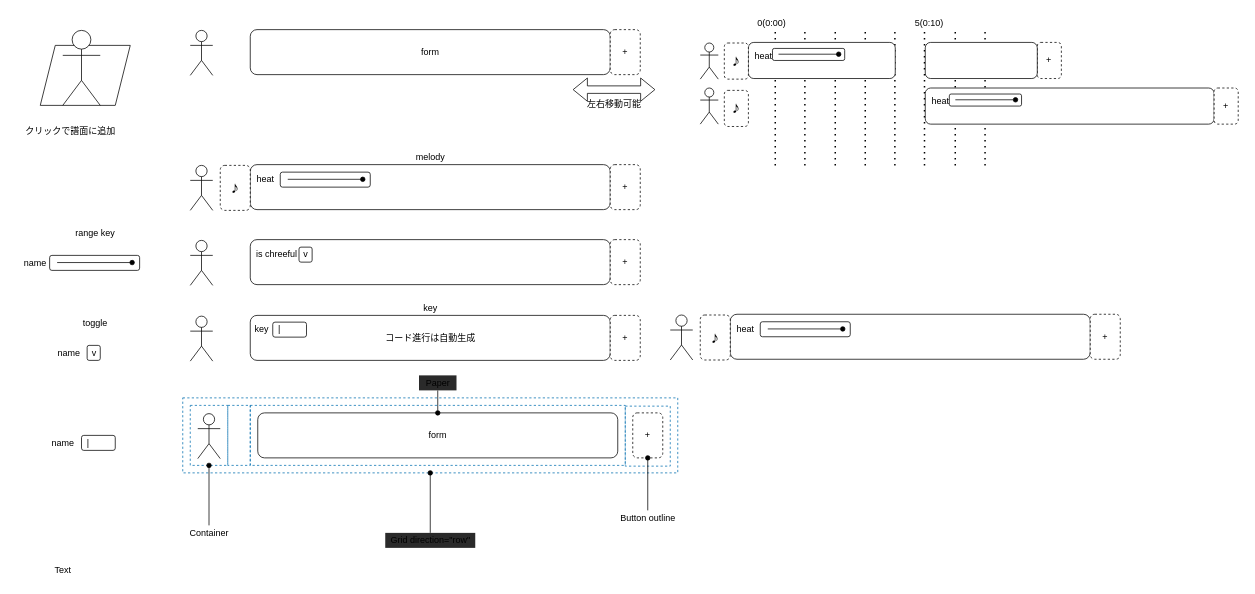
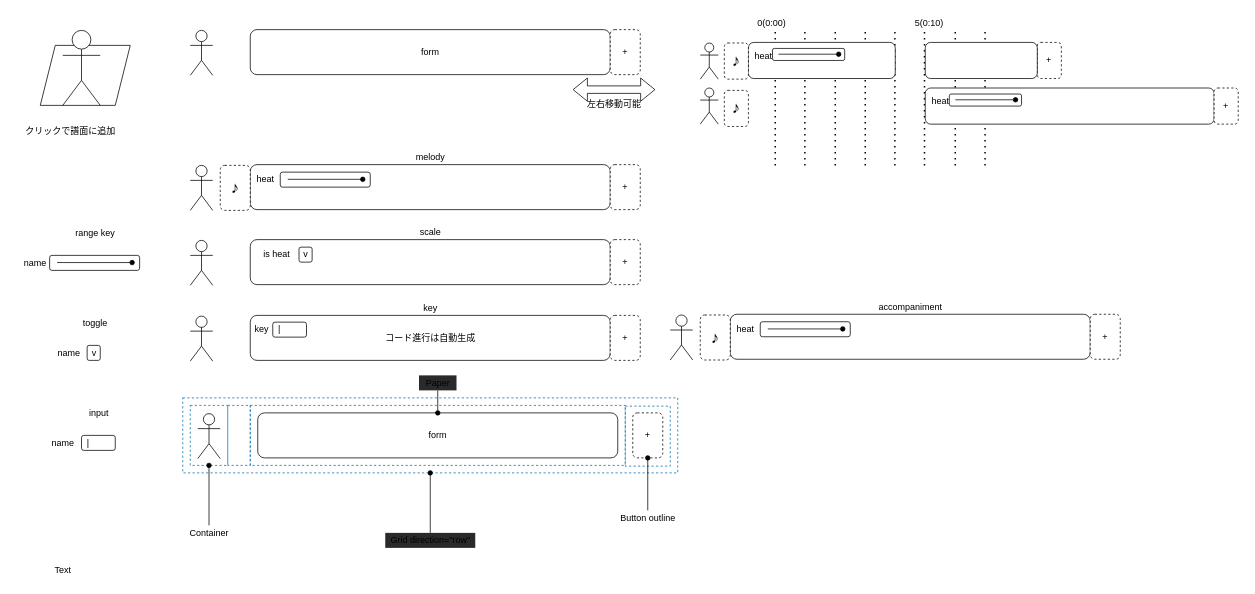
  <mxCell id="0" />
  <mxCell id="1" parent="0" />
  <mxCell id="2" value="" style="rounded=0;whiteSpace=wrap;html=1;dashed=1;sketch=0;strokeColor=#006EAF;fontColor=#ffffff;fillColor=none;" vertex="1" parent="1"><mxGeometry x="833" y="541" width="60" height="80" as="geometry" /></mxCell>
  <mxCell id="3" value="" style="rounded=0;whiteSpace=wrap;html=1;dashed=1;sketch=0;strokeColor=#006EAF;fontColor=#ffffff;fillColor=none;" vertex="1" parent="1"><mxGeometry x="333" y="540" width="500" height="80" as="geometry" /></mxCell>
  <mxCell id="4" value="" style="rounded=0;whiteSpace=wrap;html=1;dashed=1;sketch=0;strokeColor=#006EAF;fontColor=#ffffff;fillColor=none;" vertex="1" parent="1"><mxGeometry x="243" y="530" width="660" height="100" as="geometry" /></mxCell>
  <mxCell id="5" value="" style="rounded=1;whiteSpace=wrap;html=1;sketch=0;" vertex="1" parent="1"><mxGeometry x="65.5" y="340" width="120" height="20" as="geometry" /></mxCell>
  <mxCell id="6" value="" style="shape=parallelogram;perimeter=parallelogramPerimeter;whiteSpace=wrap;html=1;fixedSize=1;rounded=0;sketch=0;" vertex="1" parent="1"><mxGeometry x="53" y="60" width="120" height="80" as="geometry" /></mxCell>
  <mxCell id="7" value="" style="shape=umlActor;verticalLabelPosition=bottom;verticalAlign=top;html=1;outlineConnect=0;rounded=0;sketch=0;" vertex="1" parent="1"><mxGeometry x="253" y="40" width="30" height="60" as="geometry" /></mxCell>
  <mxCell id="8" value="クリックで譜面に追加" style="text;html=1;align=center;verticalAlign=middle;resizable=0;points=[];autosize=1;" vertex="1" parent="1"><mxGeometry x="23" y="165" width="140" height="20" as="geometry" /></mxCell>
  <mxCell id="9" value="form" style="rounded=1;whiteSpace=wrap;html=1;sketch=0;" vertex="1" parent="1"><mxGeometry x="333" y="39" width="480" height="60" as="geometry" /></mxCell>
  <mxCell id="10" value="" style="shape=umlActor;verticalLabelPosition=bottom;verticalAlign=top;html=1;outlineConnect=0;rounded=0;sketch=0;" vertex="1" parent="1"><mxGeometry x="83" y="40" width="50" height="100" as="geometry" /></mxCell>
  <mxCell id="11" value="" style="shape=flexArrow;endArrow=classic;startArrow=classic;html=1;strokeWidth=1;" edge="1" parent="1"><mxGeometry width="50" height="50" relative="1" as="geometry"><mxPoint x="763" y="119" as="sourcePoint" /><mxPoint x="873" y="119" as="targetPoint" /></mxGeometry></mxCell>
  <mxCell id="12" value="左右移動可能" style="text;html=1;align=center;verticalAlign=middle;resizable=0;points=[];autosize=1;" vertex="1" parent="1"><mxGeometry x="773" y="129" width="90" height="20" as="geometry" /></mxCell>
  <mxCell id="13" value="" style="shape=umlActor;verticalLabelPosition=bottom;verticalAlign=top;html=1;outlineConnect=0;rounded=0;sketch=0;" vertex="1" parent="1"><mxGeometry x="253" y="220" width="30" height="60" as="geometry" /></mxCell>
  <mxCell id="14" value="" style="rounded=1;whiteSpace=wrap;html=1;sketch=0;" vertex="1" parent="1"><mxGeometry x="333" y="219" width="480" height="60" as="geometry" /></mxCell>
  <mxCell id="15" value="melody" style="text;html=1;align=center;verticalAlign=middle;resizable=0;points=[];autosize=1;" vertex="1" parent="1"><mxGeometry x="548" y="199" width="50" height="20" as="geometry" /></mxCell>
  <mxCell id="16" value="" style="endArrow=oval;html=1;strokeWidth=1;endFill=1;startArrow=none;startFill=0;entryX=0.6;entryY=0.479;entryDx=0;entryDy=0;entryPerimeter=0;" edge="1" parent="1"><mxGeometry width="50" height="50" relative="1" as="geometry"><mxPoint x="75.5" y="349.58" as="sourcePoint" /><mxPoint x="175.5" y="349.58" as="targetPoint" /></mxGeometry></mxCell>
  <mxCell id="17" value="range key" style="text;html=1;align=center;verticalAlign=middle;resizable=0;points=[];autosize=1;" vertex="1" parent="1"><mxGeometry x="85.5" y="300" width="80" height="20" as="geometry" /></mxCell>
  <mxCell id="18" value="name" style="text;html=1;align=center;verticalAlign=middle;resizable=0;points=[];autosize=1;" vertex="1" parent="1"><mxGeometry x="20.5" y="340" width="50" height="20" as="geometry" /></mxCell>
  <mxCell id="19" value="" style="rounded=1;whiteSpace=wrap;html=1;sketch=0;" vertex="1" parent="1"><mxGeometry x="373" y="229" width="120" height="20" as="geometry" /></mxCell>
  <mxCell id="20" value="" style="endArrow=oval;html=1;strokeWidth=1;endFill=1;startArrow=none;startFill=0;entryX=0.6;entryY=0.479;entryDx=0;entryDy=0;entryPerimeter=0;" edge="1" parent="1"><mxGeometry width="50" height="50" relative="1" as="geometry"><mxPoint x="383" y="238.58" as="sourcePoint" /><mxPoint x="483" y="238.58" as="targetPoint" /></mxGeometry></mxCell>
  <mxCell id="21" value="heat" style="text;html=1;align=center;verticalAlign=middle;resizable=0;points=[];autosize=1;" vertex="1" parent="1"><mxGeometry x="333" y="229" width="40" height="20" as="geometry" /></mxCell>
  <mxCell id="22" value="" style="shape=umlActor;verticalLabelPosition=bottom;verticalAlign=top;html=1;outlineConnect=0;rounded=0;sketch=0;" vertex="1" parent="1"><mxGeometry x="253" y="320" width="30" height="60" as="geometry" /></mxCell>
  <mxCell id="23" value="" style="rounded=1;whiteSpace=wrap;html=1;sketch=0;" vertex="1" parent="1"><mxGeometry x="333" y="319" width="480" height="60" as="geometry" /></mxCell>
+ <mxCell id="24" value="scale" style="text;html=1;align=center;verticalAlign=middle;resizable=0;points=[];autosize=1;" vertex="1" parent="1"><mxGeometry x="553" y="299" width="40" height="20" as="geometry" /></mxCell>
  <mxCell id="25" value="+" style="rounded=1;whiteSpace=wrap;html=1;sketch=0;dashed=1;" vertex="1" parent="1"><mxGeometry x="813" y="319" width="40" height="60" as="geometry" /></mxCell>
  <mxCell id="26" value="+" style="rounded=1;whiteSpace=wrap;html=1;sketch=0;dashed=1;" vertex="1" parent="1"><mxGeometry x="813" y="219" width="40" height="60" as="geometry" /></mxCell>
  <mxCell id="27" value="+" style="rounded=1;whiteSpace=wrap;html=1;sketch=0;dashed=1;" vertex="1" parent="1"><mxGeometry x="813" y="39" width="40" height="60" as="geometry" /></mxCell>
  <mxCell id="28" value="v" style="rounded=1;whiteSpace=wrap;html=1;sketch=0;" vertex="1" parent="1"><mxGeometry x="115.5" y="460" width="17.5" height="20" as="geometry" /></mxCell>
  <mxCell id="29" value="toggle" style="text;html=1;align=center;verticalAlign=middle;resizable=0;points=[];autosize=1;" vertex="1" parent="1"><mxGeometry x="100.5" y="420" width="50" height="20" as="geometry" /></mxCell>
  <mxCell id="30" value="name" style="text;html=1;align=center;verticalAlign=middle;resizable=0;points=[];autosize=1;" vertex="1" parent="1"><mxGeometry x="65.5" y="460" width="50" height="20" as="geometry" /></mxCell>
  <mxCell id="31" value="v" style="rounded=1;whiteSpace=wrap;html=1;sketch=0;" vertex="1" parent="1"><mxGeometry x="398" y="329" width="17.5" height="20" as="geometry" /></mxCell>
- <mxCell id="32" value="is chreeful" style="text;html=1;align=center;verticalAlign=middle;resizable=0;points=[];autosize=1;" vertex="1" parent="1"><mxGeometry x="333" y="329" width="70" height="20" as="geometry" /></mxCell>
+ <mxCell id="32" value="is heat" style="text;html=1;align=center;verticalAlign=middle;resizable=0;points=[];autosize=1;" vertex="1" parent="1"><mxGeometry x="333" y="329" width="70" height="20" as="geometry" /></mxCell>
  <mxCell id="33" value="" style="shape=umlActor;verticalLabelPosition=bottom;verticalAlign=top;html=1;outlineConnect=0;rounded=0;sketch=0;" vertex="1" parent="1"><mxGeometry x="253" y="421" width="30" height="60" as="geometry" /></mxCell>
  <mxCell id="34" value="" style="rounded=1;whiteSpace=wrap;html=1;sketch=0;" vertex="1" parent="1"><mxGeometry x="333" y="420" width="480" height="60" as="geometry" /></mxCell>
  <mxCell id="35" value="key" style="text;html=1;align=center;verticalAlign=middle;resizable=0;points=[];autosize=1;" vertex="1" parent="1"><mxGeometry x="558" y="400" width="30" height="20" as="geometry" /></mxCell>
  <mxCell id="36" value="+" style="rounded=1;whiteSpace=wrap;html=1;sketch=0;dashed=1;" vertex="1" parent="1"><mxGeometry x="813" y="420" width="40" height="60" as="geometry" /></mxCell>
  <mxCell id="37" value="|&amp;nbsp; &amp;nbsp; &amp;nbsp; &amp;nbsp;&amp;nbsp;" style="rounded=1;whiteSpace=wrap;html=1;sketch=0;" vertex="1" parent="1"><mxGeometry x="108" y="580" width="45" height="20" as="geometry" /></mxCell>
+ <mxCell id="38" value="input" style="text;html=1;align=center;verticalAlign=middle;resizable=0;points=[];autosize=1;" vertex="1" parent="1"><mxGeometry x="110.5" y="540" width="40" height="20" as="geometry" /></mxCell>
  <mxCell id="39" value="name" style="text;html=1;align=center;verticalAlign=middle;resizable=0;points=[];autosize=1;" vertex="1" parent="1"><mxGeometry x="58" y="580" width="50" height="20" as="geometry" /></mxCell>
  <mxCell id="40" value="|&amp;nbsp; &amp;nbsp; &amp;nbsp; &amp;nbsp;&amp;nbsp;" style="rounded=1;whiteSpace=wrap;html=1;sketch=0;" vertex="1" parent="1"><mxGeometry x="363" y="429" width="45" height="20" as="geometry" /></mxCell>
  <mxCell id="41" value="key" style="text;html=1;align=center;verticalAlign=middle;resizable=0;points=[];autosize=1;" vertex="1" parent="1"><mxGeometry x="333" y="429" width="30" height="20" as="geometry" /></mxCell>
  <mxCell id="42" value="&lt;font style=&quot;font-size: 22px&quot;&gt;♪&lt;/font&gt;" style="rounded=1;whiteSpace=wrap;html=1;sketch=0;dashed=1;" vertex="1" parent="1"><mxGeometry x="293" y="220" width="40" height="60" as="geometry" /></mxCell>
  <mxCell id="43" value="" style="shape=umlActor;verticalLabelPosition=bottom;verticalAlign=top;html=1;outlineConnect=0;rounded=0;sketch=0;" vertex="1" parent="1"><mxGeometry x="263" y="551" width="30" height="60" as="geometry" /></mxCell>
  <mxCell id="44" value="form" style="rounded=1;whiteSpace=wrap;html=1;sketch=0;" vertex="1" parent="1"><mxGeometry x="343" y="550" width="480" height="60" as="geometry" /></mxCell>
  <mxCell id="45" value="+" style="rounded=1;whiteSpace=wrap;html=1;sketch=0;dashed=1;" vertex="1" parent="1"><mxGeometry x="843" y="550" width="40" height="60" as="geometry" /></mxCell>
  <mxCell id="46" value="" style="rounded=0;whiteSpace=wrap;html=1;dashed=1;sketch=0;strokeColor=#006EAF;fontColor=#ffffff;fillColor=none;" vertex="1" parent="1"><mxGeometry x="253" y="540" width="50" height="80" as="geometry" /></mxCell>
  <mxCell id="47" value="" style="rounded=0;whiteSpace=wrap;html=1;dashed=1;sketch=0;strokeColor=#006EAF;fontColor=#ffffff;fillColor=none;" vertex="1" parent="1"><mxGeometry x="303" y="540" width="30" height="80" as="geometry" /></mxCell>
  <mxCell id="48" style="edgeStyle=none;rounded=1;sketch=0;orthogonalLoop=1;jettySize=auto;html=1;startArrow=none;startFill=0;endArrow=oval;endFill=1;strokeWidth=1;" edge="1" parent="1" source="49" target="4"><mxGeometry relative="1" as="geometry" /></mxCell>
  <mxCell id="49" value="Grid direction=&quot;row&quot;" style="text;html=1;align=center;verticalAlign=middle;resizable=0;points=[];autosize=1;fillColor=#2a2a2a;" vertex="1" parent="1"><mxGeometry x="513" y="710" width="120" height="20" as="geometry" /></mxCell>
  <mxCell id="50" style="edgeStyle=none;rounded=1;sketch=0;orthogonalLoop=1;jettySize=auto;html=1;startArrow=none;startFill=0;endArrow=oval;endFill=1;strokeWidth=1;" edge="1" parent="1" source="51" target="46"><mxGeometry relative="1" as="geometry" /></mxCell>
  <mxCell id="51" value="Container" style="text;html=1;align=center;verticalAlign=middle;resizable=0;points=[];autosize=1;" vertex="1" parent="1"><mxGeometry x="243" y="700" width="70" height="20" as="geometry" /></mxCell>
  <mxCell id="52" style="edgeStyle=none;rounded=1;sketch=0;orthogonalLoop=1;jettySize=auto;html=1;startArrow=none;startFill=0;endArrow=oval;endFill=1;strokeWidth=1;" edge="1" parent="1" source="53" target="44"><mxGeometry relative="1" as="geometry" /></mxCell>
  <mxCell id="53" value="Paper" style="text;html=1;align=center;verticalAlign=middle;resizable=0;points=[];autosize=1;fillColor=#2a2a2a;" vertex="1" parent="1"><mxGeometry x="558" y="500" width="50" height="20" as="geometry" /></mxCell>
  <mxCell id="54" style="edgeStyle=none;rounded=1;sketch=0;orthogonalLoop=1;jettySize=auto;html=1;startArrow=none;startFill=0;endArrow=oval;endFill=1;strokeWidth=1;" edge="1" parent="1" source="55" target="45"><mxGeometry relative="1" as="geometry"><mxPoint x="873" y="670" as="targetPoint" /></mxGeometry></mxCell>
  <mxCell id="55" value="Button outline" style="text;html=1;align=center;verticalAlign=middle;resizable=0;points=[];autosize=1;" vertex="1" parent="1"><mxGeometry x="818" y="680" width="90" height="20" as="geometry" /></mxCell>
  <mxCell id="56" value="" style="endArrow=none;dashed=1;html=1;dashPattern=1 3;strokeWidth=2;" edge="1" parent="1"><mxGeometry width="50" height="50" relative="1" as="geometry"><mxPoint x="1033" y="220" as="sourcePoint" /><mxPoint x="1033" y="40" as="targetPoint" /></mxGeometry></mxCell>
  <mxCell id="57" value="" style="endArrow=none;dashed=1;html=1;dashPattern=1 3;strokeWidth=2;" edge="1" parent="1"><mxGeometry width="50" height="50" relative="1" as="geometry"><mxPoint x="1072.5" y="220" as="sourcePoint" /><mxPoint x="1072.5" y="40" as="targetPoint" /></mxGeometry></mxCell>
  <mxCell id="58" value="" style="endArrow=none;dashed=1;html=1;dashPattern=1 3;strokeWidth=2;" edge="1" parent="1"><mxGeometry width="50" height="50" relative="1" as="geometry"><mxPoint x="1113" y="220" as="sourcePoint" /><mxPoint x="1113" y="40" as="targetPoint" /></mxGeometry></mxCell>
  <mxCell id="59" value="" style="endArrow=none;dashed=1;html=1;dashPattern=1 3;strokeWidth=2;" edge="1" parent="1"><mxGeometry width="50" height="50" relative="1" as="geometry"><mxPoint x="1153" y="220" as="sourcePoint" /><mxPoint x="1153" y="40" as="targetPoint" /></mxGeometry></mxCell>
  <mxCell id="60" value="" style="endArrow=none;dashed=1;html=1;dashPattern=1 3;strokeWidth=2;" edge="1" parent="1"><mxGeometry width="50" height="50" relative="1" as="geometry"><mxPoint x="1192.5" y="220" as="sourcePoint" /><mxPoint x="1192.5" y="40" as="targetPoint" /></mxGeometry></mxCell>
  <mxCell id="61" value="" style="endArrow=none;dashed=1;html=1;dashPattern=1 3;strokeWidth=2;" edge="1" parent="1"><mxGeometry width="50" height="50" relative="1" as="geometry"><mxPoint x="1232" y="220" as="sourcePoint" /><mxPoint x="1232" y="40" as="targetPoint" /></mxGeometry></mxCell>
  <mxCell id="62" value="" style="endArrow=none;dashed=1;html=1;dashPattern=1 3;strokeWidth=2;" edge="1" parent="1"><mxGeometry width="50" height="50" relative="1" as="geometry"><mxPoint x="1273" y="220" as="sourcePoint" /><mxPoint x="1273" y="40" as="targetPoint" /></mxGeometry></mxCell>
  <mxCell id="63" value="" style="endArrow=none;dashed=1;html=1;dashPattern=1 3;strokeWidth=2;" edge="1" parent="1"><mxGeometry width="50" height="50" relative="1" as="geometry"><mxPoint x="1312.74" y="220" as="sourcePoint" /><mxPoint x="1312.74" y="40" as="targetPoint" /></mxGeometry></mxCell>
  <mxCell id="64" value="" style="group" vertex="1" connectable="0" parent="1"><mxGeometry x="933" y="40" width="481.48" height="65" as="geometry" /></mxCell>
  <mxCell id="65" value="" style="shape=umlActor;verticalLabelPosition=bottom;verticalAlign=top;html=1;outlineConnect=0;rounded=0;sketch=0;" vertex="1" parent="64"><mxGeometry y="16.852" width="24.074" height="48.148" as="geometry" /></mxCell>
  <mxCell id="66" value="" style="rounded=1;whiteSpace=wrap;html=1;sketch=0;" vertex="1" parent="64"><mxGeometry x="64.2" y="16.05" width="195.8" height="48.15" as="geometry" /></mxCell>
  <mxCell id="67" value="" style="rounded=1;whiteSpace=wrap;html=1;sketch=0;" vertex="1" parent="64"><mxGeometry x="96.296" y="24.074" width="96.296" height="16.049" as="geometry" /></mxCell>
  <mxCell id="68" value="" style="endArrow=oval;html=1;strokeWidth=1;endFill=1;startArrow=none;startFill=0;entryX=0.6;entryY=0.479;entryDx=0;entryDy=0;entryPerimeter=0;" edge="1" parent="64"><mxGeometry width="50" height="50" relative="1" as="geometry"><mxPoint x="104.321" y="31.762" as="sourcePoint" /><mxPoint x="184.567" y="31.762" as="targetPoint" /></mxGeometry></mxCell>
  <mxCell id="69" value="heat" style="text;html=1;align=center;verticalAlign=middle;resizable=0;points=[];autosize=1;" vertex="1" parent="64"><mxGeometry x="64.197" y="24.074" width="40" height="20" as="geometry" /></mxCell>
  <mxCell id="70" value="+" style="rounded=1;whiteSpace=wrap;html=1;sketch=0;dashed=1;" vertex="1" parent="64"><mxGeometry x="449.381" y="16.049" width="32.099" height="48.148" as="geometry" /></mxCell>
  <mxCell id="71" value="&lt;font style=&quot;font-size: 22px&quot;&gt;♪&lt;/font&gt;" style="rounded=1;whiteSpace=wrap;html=1;sketch=0;dashed=1;" vertex="1" parent="64"><mxGeometry x="32.099" y="16.852" width="32.099" height="48.148" as="geometry" /></mxCell>
  <mxCell id="72" value="" style="rounded=1;whiteSpace=wrap;html=1;sketch=0;" vertex="1" parent="64"><mxGeometry x="300" y="16.05" width="149.38" height="48.15" as="geometry" /></mxCell>
  <mxCell id="73" value="" style="shape=umlActor;verticalLabelPosition=bottom;verticalAlign=top;html=1;outlineConnect=0;rounded=0;sketch=0;" vertex="1" parent="1"><mxGeometry x="933" y="116.852" width="24.074" height="48.148" as="geometry" /></mxCell>
  <mxCell id="74" value="" style="rounded=1;whiteSpace=wrap;html=1;sketch=0;" vertex="1" parent="1"><mxGeometry x="1232.997" y="116.849" width="385.184" height="48.148" as="geometry" /></mxCell>
  <mxCell id="75" value="" style="rounded=1;whiteSpace=wrap;html=1;sketch=0;" vertex="1" parent="1"><mxGeometry x="1265.096" y="124.874" width="96.296" height="16.049" as="geometry" /></mxCell>
  <mxCell id="76" value="" style="endArrow=oval;html=1;strokeWidth=1;endFill=1;startArrow=none;startFill=0;entryX=0.6;entryY=0.479;entryDx=0;entryDy=0;entryPerimeter=0;" edge="1" parent="1"><mxGeometry x="1155.8" y="120.8" width="50" height="50" as="geometry"><mxPoint x="1273.121" y="132.562" as="sourcePoint" /><mxPoint x="1353.367" y="132.562" as="targetPoint" /></mxGeometry></mxCell>
  <mxCell id="77" value="heat" style="text;html=1;align=center;verticalAlign=middle;resizable=0;points=[];autosize=1;" vertex="1" parent="1"><mxGeometry x="1232.997" y="124.874" width="40" height="20" as="geometry" /></mxCell>
  <mxCell id="78" value="+" style="rounded=1;whiteSpace=wrap;html=1;sketch=0;dashed=1;" vertex="1" parent="1"><mxGeometry x="1618.181" y="116.849" width="32.099" height="48.148" as="geometry" /></mxCell>
  <mxCell id="79" value="5(0:10)" style="text;html=1;align=center;verticalAlign=middle;resizable=0;points=[];autosize=1;" vertex="1" parent="1"><mxGeometry x="1213" y="20" width="50" height="20" as="geometry" /></mxCell>
  <mxCell id="80" value="0(0:00)" style="text;html=1;align=center;verticalAlign=middle;resizable=0;points=[];autosize=1;" vertex="1" parent="1"><mxGeometry x="1003" y="20" width="50" height="20" as="geometry" /></mxCell>
  <mxCell id="81" value="&lt;font style=&quot;font-size: 22px&quot;&gt;♪&lt;/font&gt;" style="rounded=1;whiteSpace=wrap;html=1;sketch=0;dashed=1;" vertex="1" parent="1"><mxGeometry x="965.099" y="120.002" width="32.099" height="48.148" as="geometry" /></mxCell>
  <mxCell id="82" value="" style="shape=umlActor;verticalLabelPosition=bottom;verticalAlign=top;html=1;outlineConnect=0;rounded=0;sketch=0;" vertex="1" parent="1"><mxGeometry x="893" y="419.5" width="30" height="60" as="geometry" /></mxCell>
  <mxCell id="83" value="" style="rounded=1;whiteSpace=wrap;html=1;sketch=0;" vertex="1" parent="1"><mxGeometry x="973" y="418.5" width="480" height="60" as="geometry" /></mxCell>
+ <mxCell id="84" value="accompaniment" style="text;html=1;align=center;verticalAlign=middle;resizable=0;points=[];autosize=1;" vertex="1" parent="1"><mxGeometry x="1163" y="398.5" width="100" height="20" as="geometry" /></mxCell>
  <mxCell id="85" value="" style="rounded=1;whiteSpace=wrap;html=1;sketch=0;" vertex="1" parent="1"><mxGeometry x="1013" y="428.5" width="120" height="20" as="geometry" /></mxCell>
  <mxCell id="86" value="" style="endArrow=oval;html=1;strokeWidth=1;endFill=1;startArrow=none;startFill=0;entryX=0.6;entryY=0.479;entryDx=0;entryDy=0;entryPerimeter=0;" edge="1" parent="1"><mxGeometry width="50" height="50" relative="1" as="geometry"><mxPoint x="1023" y="438.08" as="sourcePoint" /><mxPoint x="1123" y="438.08" as="targetPoint" /></mxGeometry></mxCell>
  <mxCell id="87" value="heat" style="text;html=1;align=center;verticalAlign=middle;resizable=0;points=[];autosize=1;" vertex="1" parent="1"><mxGeometry x="973" y="428.5" width="40" height="20" as="geometry" /></mxCell>
  <mxCell id="88" value="+" style="rounded=1;whiteSpace=wrap;html=1;sketch=0;dashed=1;" vertex="1" parent="1"><mxGeometry x="1453" y="418.5" width="40" height="60" as="geometry" /></mxCell>
  <mxCell id="89" value="&lt;font style=&quot;font-size: 22px&quot;&gt;♪&lt;/font&gt;" style="rounded=1;whiteSpace=wrap;html=1;sketch=0;dashed=1;" vertex="1" parent="1"><mxGeometry x="933" y="419.5" width="40" height="60" as="geometry" /></mxCell>
  <mxCell id="90" value="コード進行は自動生成" style="text;html=1;align=center;verticalAlign=middle;resizable=0;points=[];autosize=1;" vertex="1" parent="1"><mxGeometry x="503" y="441" width="140" height="20" as="geometry" /></mxCell>
  <mxCell id="91" value="Text" style="text;html=1;align=center;verticalAlign=middle;resizable=0;points=[];autosize=1;" vertex="1" parent="1"><mxGeometry x="63" y="750" width="40" height="20" as="geometry" /></mxCell>
